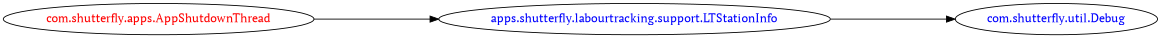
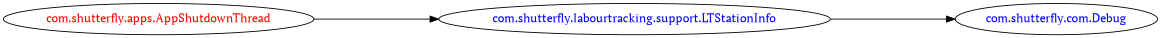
  digraph {
    concentrate=true
    fontname="PT Serif"
    rankdir=LR
    ranksep=2.0
    splines=ortho
    node [fontcolor=blue fontname="PT Serif"]
    edge [fontname="PT Serif"]
    "com.shutterfly.apps.AppShutdownThread" [fontcolor=red]
-   "com.shutterfly.labourtracking.support.LTStationInfo" [label="apps.shutterfly.labourtracking.support.LTStationInfo"]
-   "com.shutterfly.util.Debug"
+   "com.shutterfly.labourtracking.support.LTStationInfo"
+   "com.shutterfly.util.Debug" [label="com.shutterfly.com.Debug"]
    "com.shutterfly.apps.AppShutdownThread" -> "com.shutterfly.labourtracking.support.LTStationInfo"
    "com.shutterfly.labourtracking.support.LTStationInfo" -> "com.shutterfly.util.Debug"
  }
